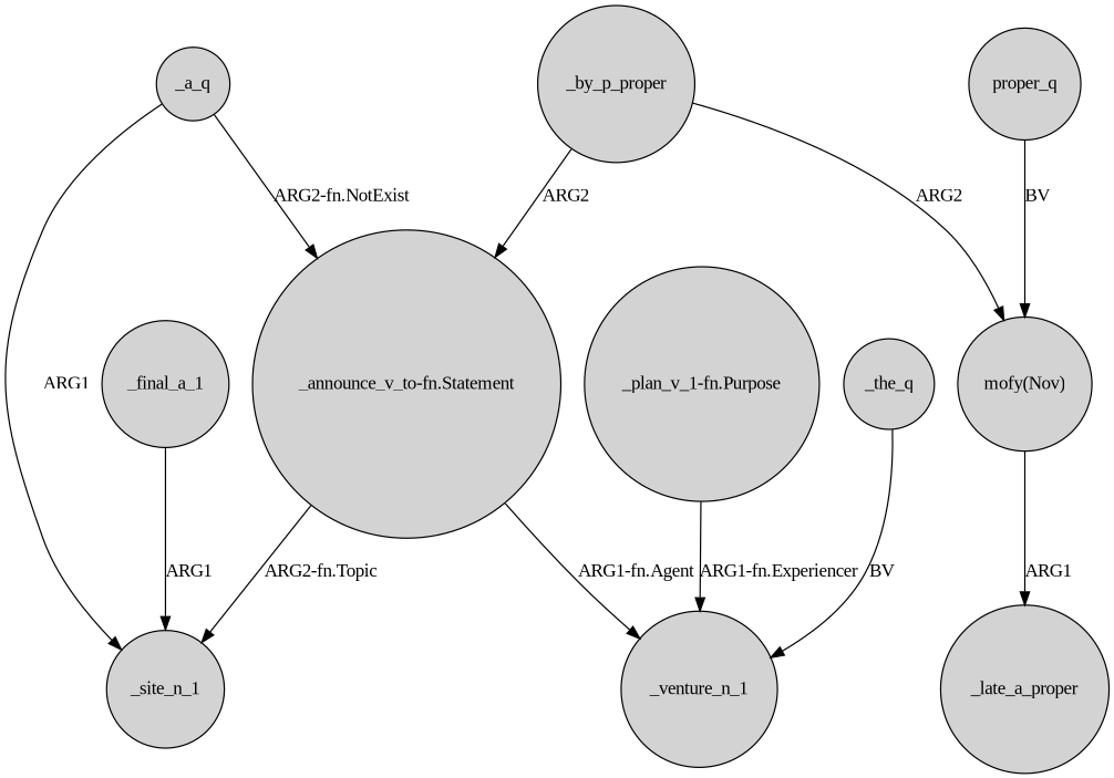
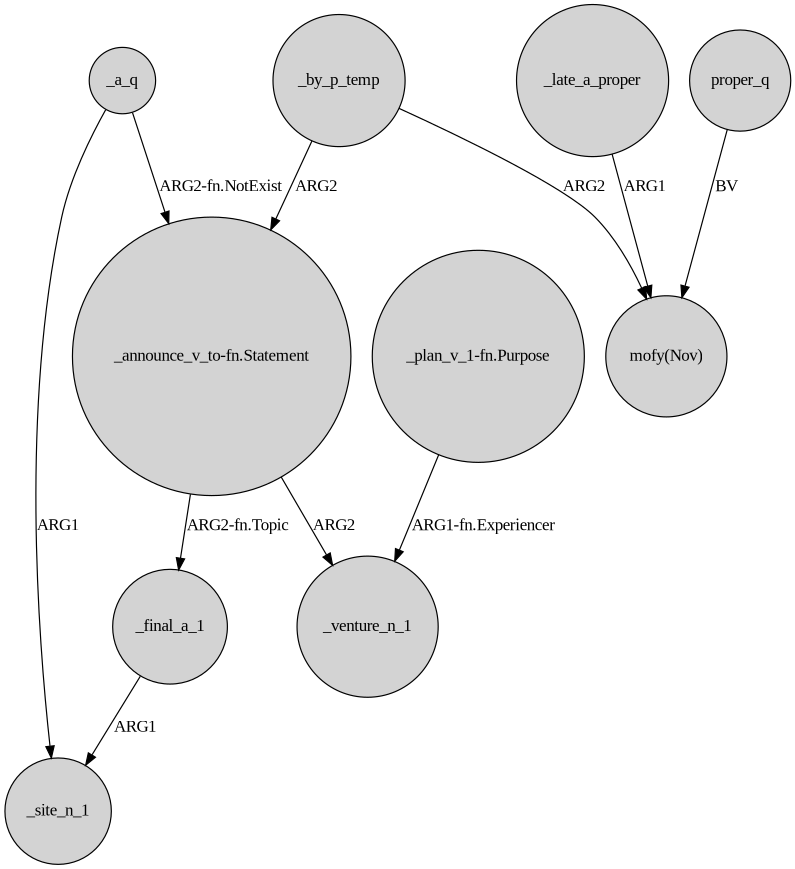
  digraph {
    fontname="Liberation Serif"
    node [fontname="Liberation Serif" shape=circle style=filled]
    edge [fontname="Liberation Serif"]
    _a_q
    _site_n_1
    "_announce_v_to-fn.Statement"
-   _by_p_temp [label=_by_p_proper]
+   _by_p_temp
    "mofy(Nov)"
    _venture_n_1
    n7 [label=_late_a_proper]
    "_plan_v_1-fn.Purpose"
    proper_q
-   _the_q
    _final_a_1
    _a_q -> _site_n_1 [label=ARG1]
    _a_q -> "_announce_v_to-fn.Statement" [label="ARG2-fn.NotExist"]
-   "_announce_v_to-fn.Statement" -> _site_n_1 [label="ARG2-fn.Topic"]
-   "_announce_v_to-fn.Statement" -> _venture_n_1 [label="ARG1-fn.Agent"]
+   "_announce_v_to-fn.Statement" -> _final_a_1 [label="ARG2-fn.Topic"]
+   "_announce_v_to-fn.Statement" -> _venture_n_1 [label=ARG2]
    _by_p_temp -> "_announce_v_to-fn.Statement" [label=ARG2]
    _by_p_temp -> "mofy(Nov)" [label=ARG2]
-   "mofy(Nov)" -> n7 [label=ARG1]
+   n7 -> "mofy(Nov)" [label=ARG1]
    "_plan_v_1-fn.Purpose" -> _venture_n_1 [label="ARG1-fn.Experiencer"]
    proper_q -> "mofy(Nov)" [label=BV]
-   _the_q -> _venture_n_1 [label=BV]
    _final_a_1 -> _site_n_1 [label=ARG1]
  }
